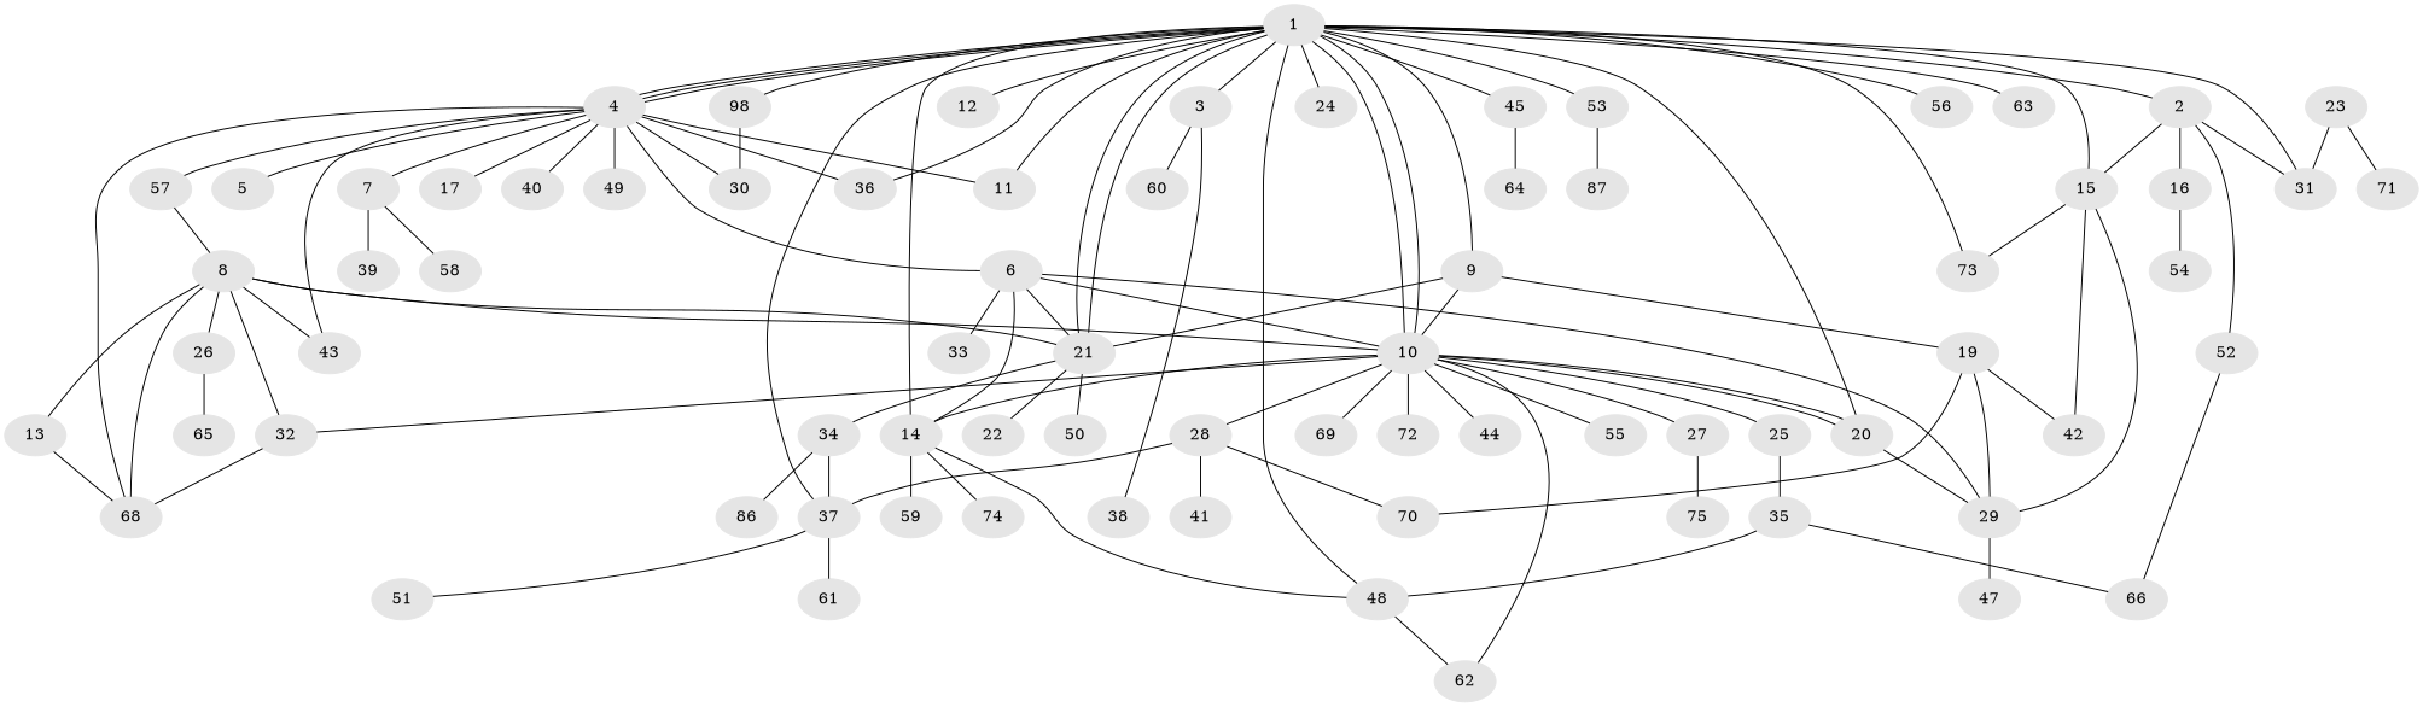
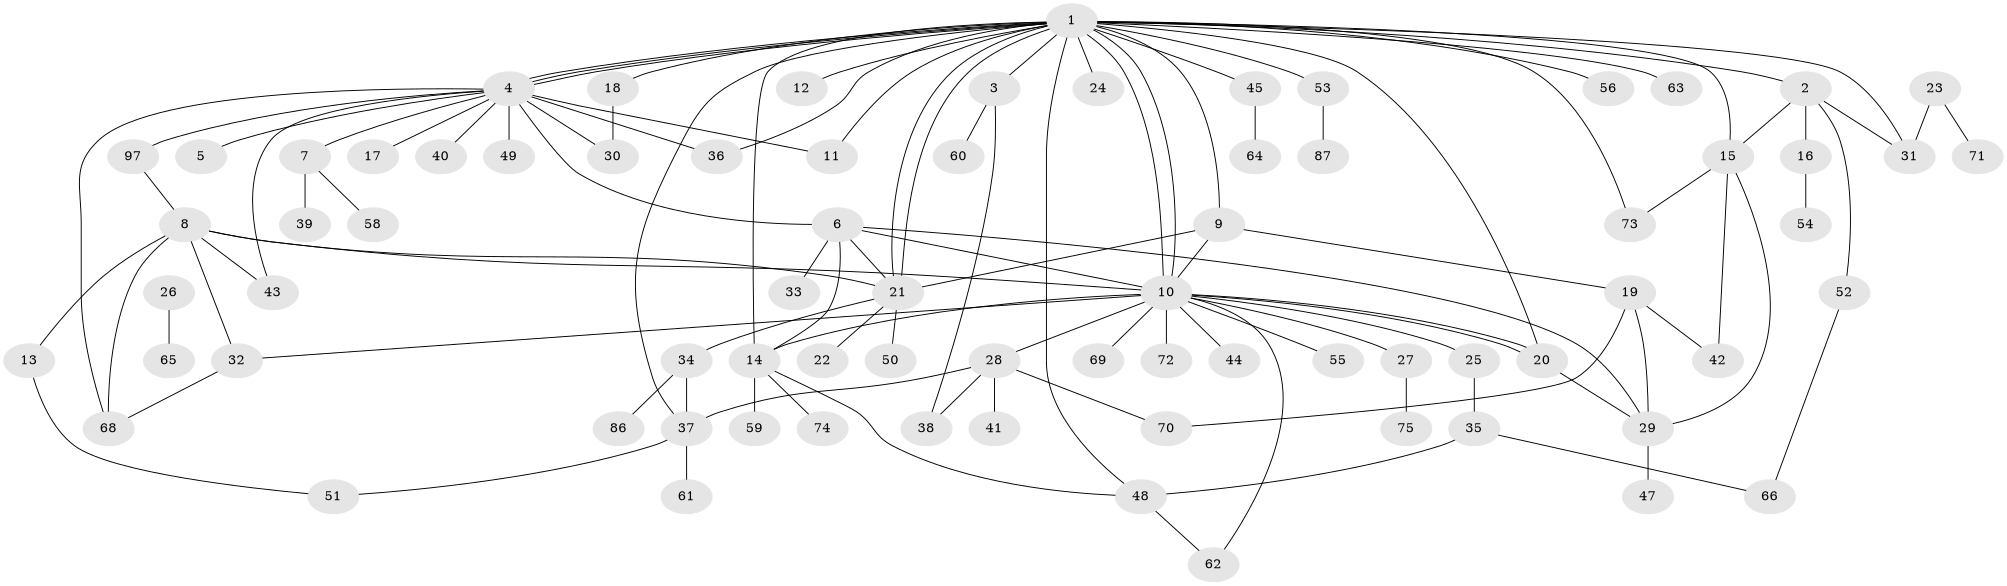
  graph {
    node [color=gray90 style=filled]
    1
    2
    3
    4
    9
    10
    11
    12
    14
    15
-   18 [label=98]
+   18
    20
    21
    24
    31
    36
    37
    45
    48
    53
    56
    63
    73
    16
    52
    38
    60
    30
    5
    6
    7
    17
    40
    43
    49
-   57
+   57 [label=97]
    68
    19
    32
    25
    27
    28
    44
    55
    62
    69
    72
    59
    74
    29
    42
    22
    34
    50
    51
    61
    64
    n58 [label=87]
    54
    66
    33
    39
    58
    8
    13
    26
    23
    71
    47
    65
    70
    35
    75
    41
    n75 [label=86]
    1 -- 2
    1 -- 3
    1 -- 4
    1 -- 4
    1 -- 4
    1 -- 9
    1 -- 10
    1 -- 10
    1 -- 11
    1 -- 12
    1 -- 14
    1 -- 15
    1 -- 18
    1 -- 20
    1 -- 21
    1 -- 21
    1 -- 24
    1 -- 31
    1 -- 36
    1 -- 37
    1 -- 45
    1 -- 48
    1 -- 53
    1 -- 56
    1 -- 63
    1 -- 73
    2 -- 15
    2 -- 31
    2 -- 16
    2 -- 52
    3 -- 38
    3 -- 60
    4 -- 11
    4 -- 36
    4 -- 30
    4 -- 5
    4 -- 6
    4 -- 7
    4 -- 17
    4 -- 40
    4 -- 43
    4 -- 49
    4 -- 57
    4 -- 68
    9 -- 10
    9 -- 21
    9 -- 19
    10 -- 14
    10 -- 20
    10 -- 20
    10 -- 32
    10 -- 25
    10 -- 27
    10 -- 28
    10 -- 44
    10 -- 55
    10 -- 62
    10 -- 69
    10 -- 72
    14 -- 48
    14 -- 59
    14 -- 74
    15 -- 73
    15 -- 29
    15 -- 42
    18 -- 30
    20 -- 29
    21 -- 22
    21 -- 34
    21 -- 50
    37 -- 51
    37 -- 61
    45 -- 64
    48 -- 62
    53 -- n58
    16 -- 54
    52 -- 66
    6 -- 10
    6 -- 14
    6 -- 21
    6 -- 29
    6 -- 33
    7 -- 39
    7 -- 58
    57 -- 8
    19 -- 29
    19 -- 42
    19 -- 70
    32 -- 68
    25 -- 35
    27 -- 75
    28 -- 37
+   28 -- 38
    28 -- 70
    28 -- 41
    29 -- 47
    34 -- 37
    34 -- n75
    8 -- 10
    8 -- 21
    8 -- 43
    8 -- 68
    8 -- 32
    8 -- 13
-   8 -- 26
-   13 -- 68
+   13 -- 51
    26 -- 65
    23 -- 31
    23 -- 71
    35 -- 48
    35 -- 66
  }
